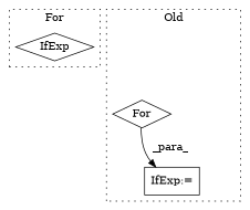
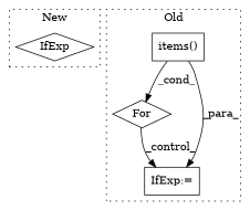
  digraph {
    node [shape=diamond]
    n1 [a=51 l="4,6" label=IfExp s="2165,2183"]
+   n2 [a=75 l=14 label="items()" s=3562 shape=box]
    n3 [a=107 l="4,10" label=For s="3546,3576"]
    n4 [a=68 l=3 label="IfExp:=" s=3597 shape=box]
    subgraph cluster_1 {
-     label=For
+     label=New
      style=dotted
      n1
    }
    subgraph cluster_2 {
      label=Old
      style=dotted
+     n2
      n3
      n4
    }
-   n3 -> n4 [label=_para_]
+   n2 -> n3 [label=_cond_]
+   n2 -> n4 [label=_para_]
+   n3 -> n4 [label=_control_]
  }
